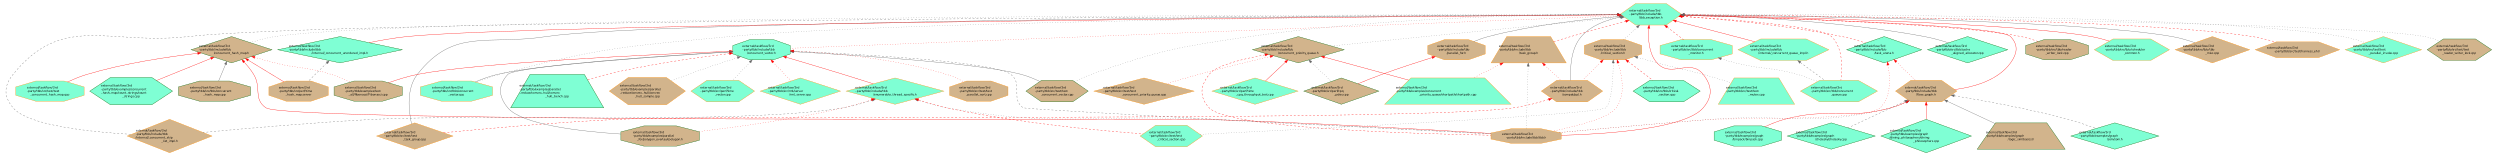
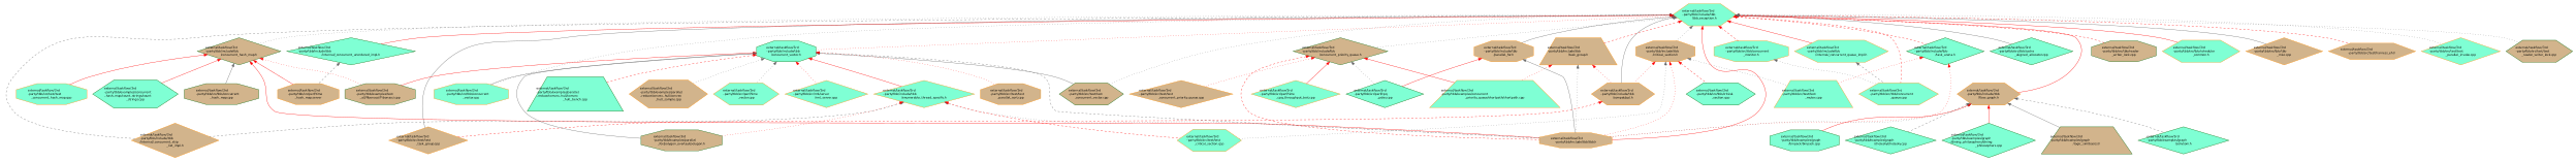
  digraph {
    fontname=Nunito
    node [color=darkorange fillcolor=aquamarine fontname=Nunito fontsize=10 shape=diamond style=filled]
    edge [color=red dir=back fontname=Nunito fontsize=10 labelfontname=Helvetica labelfontsize=10 style=dotted]
    n1 [fontcolor=black height=0.2 label="external/taskflow/3rd\l-party/tbb/include/tbb\l/tbb_exception.h" shape=hexagon width=0.4]
    n2 [fillcolor=tan height=0.2 label="external/taskflow/3rd\l-party/tbb/include/tbb\l/compat/ppl.h" shape=hexagon width=0.4]
    n3 [fillcolor=tan height=0.2 label="external/taskflow/3rd\l-party/tbb/src/test/test\l_task_group.cpp" width=0.4]
    n4 [color=darkgreen fillcolor=tan height=0.2 label="external/taskflow/3rd\l-party/tbb/include/tbb\l/concurrent_hash_map.h" width=0.4]
    n5 [fillcolor=tan height=0.2 label="external/taskflow/3rd\l-party/tbb/include/tbb/tbb.h" shape=octagon width=0.4]
    n6 [color=darkgreen fillcolor=tan height=0.2 label="external/taskflow/3rd\l-party/tbb/include/tbb\l/concurrent_priority_queue.h" width=0.4]
    n7 [color=darkgreen height=0.2 label="external/taskflow/3rd\l-party/tbb/include/tbb\l/concurrent_vector.h" shape=octagon width=0.4]
    n8 [fillcolor=tan height=0.2 label="external/taskflow/3rd\l-party/tbb/include/tbb\l/internal/_concurrent_skip\l_list_impl.h" width=0.4]
    n9 [height=0.2 label="external/taskflow/3rd\l-party/tbb/src/tbb/concurrent\l_vector.cpp" shape=octagon width=0.4]
    n10 [color=darkgreen fillcolor=tan height=0.2 label="external/taskflow/3rd\l-party/tbb/src/test/test\l_concurrent_vector.cpp" shape=hexagon width=0.4]
    n11 [fillcolor=tan height=0.2 label="external/taskflow/3rd\l-party/tbb/include/tbb\l/critical_section.h" shape=octagon width=0.4]
    n12 [fillcolor=tan height=0.2 label="external/taskflow/3rd\l-party/tbb/include/tbb\l/flow_graph.h" shape=hexagon width=0.4]
    n13 [height=0.2 label="external/taskflow/3rd\l-party/tbb/include/tbb\l/internal/_concurrent_queue_impl.h" shape=hexagon width=0.4]
    n14 [height=0.2 label="external/taskflow/3rd\l-party/tbb/src/tbb/concurrent\l_queue.cpp" shape=hexagon width=0.4]
    n15 [color=darkgreen height=0.2 label="external/taskflow/3rd\l-party/tbb/include/tbb\l/internal/_concurrent_unordered_impl.h" width=0.4]
    n16 [fillcolor=tan height=0.2 label="external/taskflow/3rd\l-party/tbb/include/tbb\l/parallel_for.h" shape=octagon width=0.4]
    n17 [color=darkgreen height=0.2 label="external/taskflow/3rd\l-party/tbb/include/tbb\l/task_arena.h" width=0.4]
    n18 [fillcolor=tan height=0.2 label="external/taskflow/3rd\l-party/tbb/include/tbb\l/task_group.h" shape=trapezium width=0.4]
    n19 [color=darkgreen height=0.2 label="external/taskflow/3rd\l-party/tbb/src/tbb/cache\l_aligned_allocator.cpp" width=0.4]
    n20 [height=0.2 label="external/taskflow/3rd\l-party/tbb/src/tbb/concurrent\l_monitor.h" shape=octagon width=0.4]
    n21 [color=darkgreen fillcolor=tan height=0.2 label="external/taskflow/3rd\l-party/tbb/src/tbb/reader\l_writer_lock.cpp" shape=octagon width=0.4]
    n22 [height=0.2 label="external/taskflow/3rd\l-party/tbb/src/tbb/scheduler\l_common.h" shape=hexagon width=0.4]
    n23 [fillcolor=tan height=0.2 label="external/taskflow/3rd\l-party/tbb/src/tbb/tbb\l_misc.cpp" width=0.4]
    n24 [fillcolor=tan height=0.2 label="external/taskflow/3rd\l-party/tbb/src/test/harness_eh.h" shape=hexagon width=0.4]
    n25 [height=0.2 label="external/taskflow/3rd\l-party/tbb/src/test/test\l_parallel_invoke.cpp" width=0.4]
    n26 [color=darkgreen fillcolor=tan height=0.2 label="external/taskflow/3rd\l-party/tbb/src/test/test\l_reader_writer_lock.cpp" shape=hexagon width=0.4]
    n27 [color=darkgreen height=0.2 label="external/taskflow/3rd\l-party/tbb/examples/concurrent\l_hash_map/count_strings/count\l_strings.cpp" shape=hexagon width=0.4]
    n28 [color=darkgreen fillcolor=tan height=0.2 label="external/taskflow/3rd\l-party/tbb/examples/test\l_all/fibonacci/Fibonacci.cpp" shape=octagon width=0.4]
    n29 [fillcolor=tan height=0.2 label="external/taskflow/3rd\l-party/tbb/src/perf/time\l_hash_map.server" shape=octagon width=0.4]
    n30 [color=darkgreen fillcolor=tan height=0.2 label="external/taskflow/3rd\l-party/tbb/src/tbb/concurrent\l_hash_map.cpp" shape=octagon width=0.4]
    n31 [height=0.2 label="external/taskflow/3rd\l-party/tbb/src/test/test\l_concurrent_hash_map.cpp" shape=octagon width=0.4]
    n32 [height=0.2 label="external/taskflow/3rd\l-party/tbb/examples/concurrent\l_priority_queue/shortpath/shortpath.cpp" shape=trapezium width=0.4]
-   n33 [color=darkgreen fillcolor=tan height=0.2 label="external/taskflow/3rd\l-party/tbb/src/perf/cpq\l_pdes.cpp" width=0.4]
+   n33 [color=darkgreen height=0.2 label="external/taskflow/3rd\l-party/tbb/src/perf/cpq\l_pdes.cpp" width=0.4]
    n34 [height=0.2 label="external/taskflow/3rd\l-party/tbb/src/perf/time\l_cpq_throughput_test.cpp" width=0.4]
    n35 [fillcolor=tan height=0.2 label="external/taskflow/3rd\l-party/tbb/src/test/test\l_concurrent_priority_queue.cpp" width=0.4]
    n36 [color=darkgreen fillcolor=tan height=0.2 label="external/taskflow/3rd\l-party/tbb/examples/parallel\l_for/polygon_overlay/rpolygon.h" shape=octagon width=0.4]
    n37 [color=darkgreen height=0.2 label="external/taskflow/3rd\l-party/tbb/examples/parallel\l_reduce/convex_hull/convex\l_hull_bench.cpp" shape=trapezium width=0.4]
    n38 [fillcolor=tan height=0.2 label="external/taskflow/3rd\l-party/tbb/examples/parallel\l_reduce/convex_hull/convex\l_hull_sample.cpp" shape=hexagon width=0.4]
    n39 [height=0.2 label="external/taskflow/3rd\l-party/tbb/include/tbb\l/enumerable_thread_specific.h" width=0.4]
    n40 [height=0.2 label="external/taskflow/3rd\l-party/tbb/src/perf/time\l_vector.cpp" shape=hexagon width=0.4]
    n41 [height=0.2 label="external/taskflow/3rd\l-party/tbb/src/rml/server\l/rml_server.cpp" width=0.4]
    n42 [fillcolor=tan height=0.2 label="external/taskflow/3rd\l-party/tbb/src/test/test\l_parallel_sort.cpp" shape=octagon width=0.4]
    n43 [height=0.2 label="external/taskflow/3rd\l-party/tbb/src/test/test\l_critical_section.cpp" shape=hexagon width=0.4]
    n44 [color=darkgreen height=0.2 label="external/taskflow/3rd\l-party/tbb/src/tbb/critical\l_section.cpp" shape=hexagon width=0.4]
    n45 [height=0.2 label="external/taskflow/3rd\l-party/tbb/src/test/test\l_mutex.cpp" shape=trapezium width=0.4]
    n46 [color=darkgreen height=0.2 label="external/taskflow/3rd\l-party/tbb/examples/graph\l/binpack/binpack.cpp" shape=octagon width=0.4]
    n47 [color=darkgreen height=0.2 label="external/taskflow/3rd\l-party/tbb/examples/graph\l/cholesky/cholesky.cpp" width=0.4]
    n48 [color=darkgreen height=0.2 label="external/taskflow/3rd\l-party/tbb/examples/graph\l/dining_philosophers/dining\l_philosophers.cpp" width=0.4]
    n49 [color=darkgreen fillcolor=tan height=0.2 label="external/taskflow/3rd\l-party/tbb/examples/graph\l/logic_sim/basics.h" shape=trapezium width=0.4]
    n50 [color=darkgreen height=0.2 label="external/taskflow/3rd\l-party/tbb/examples/graph\l/som/som.h" width=0.4]
    n1 -> n2 [color=gray40 style=solid]
    n1 -> n3 [color=gray40 style=solid]
    n1 -> n4 [color=gray40]
    n1 -> n5 [style=solid]
    n1 -> n6 [color=gray40]
    n1 -> n7
    n1 -> n8 [color=gray40 style=dashed]
    n1 -> n9 [color=gray40]
    n1 -> n10 [color=gray40]
    n1 -> n11 [color=gray40]
    n1 -> n12 [style=solid]
    n1 -> n13 [style=solid]
    n1 -> n14 [style=dashed]
    n1 -> n15 [style=solid]
    n1 -> n16 [color=gray40 style=solid]
    n1 -> n17 [style=dashed]
    n1 -> n18 [style=dashed]
    n1 -> n19 [color=gray40 style=solid]
    n1 -> n20 [style=dashed]
    n1 -> n21 [style=dashed]
    n1 -> n22 [style=solid]
    n1 -> n23 [color=gray40 style=solid]
    n1 -> n24 [style=dashed]
    n1 -> n25 [color=gray40]
    n1 -> n26 [color=gray40]
    n2 -> n3 [style=dashed]
    n4 -> n5 [style=solid]
    n4 -> n27 [style=solid]
    n4 -> n28
    n4 -> n29 [style=solid]
    n4 -> n30 [color=gray40 style=solid]
    n4 -> n31 [style=solid]
    n6 -> n5 [style=dashed]
    n6 -> n32 [style=solid]
    n6 -> n33 [color=gray40]
    n6 -> n34 [style=solid]
    n6 -> n35
    n7 -> n5 [color=gray40 style=dashed]
    n7 -> n9 [color=gray40 style=solid]
    n7 -> n10 [color=gray40 style=solid]
    n7 -> n28 [style=solid]
    n7 -> n36 [color=gray40 style=solid]
    n7 -> n37 [style=dashed]
    n7 -> n38 [color=gray40]
    n7 -> n39 [style=solid]
    n7 -> n40 [color=gray40]
    n7 -> n41
    n7 -> n42
    n11 -> n2
    n11 -> n5
    n11 -> n43 [color=gray40]
    n11 -> n44 [style=dashed]
    n11 -> n45 [color=gray40]
    n12 -> n5 [color=gray40]
    n12 -> n46 [style=solid]
    n12 -> n47 [color=gray40 style=dashed]
    n12 -> n48 [style=solid]
    n12 -> n49 [color=gray40 style=solid]
    n12 -> n50 [color=gray40 style=dashed]
    n13 -> n14 [color=gray40 style=dashed]
    n15 -> n29 [color=gray40 style=dashed]
+   n16 -> n5 [color=gray40 style=solid]
    n16 -> n33 [style=solid]
    n17 -> n5
-   n17 -> n12
+   n17 -> n45
    n18 -> n2
    n18 -> n5 [color=gray40]
    n18 -> n32
    n20 -> n14 [color=gray40]
    n39 -> n5 [color=gray40]
    n39 -> n8 [color=gray40 style=dashed]
    n39 -> n36
    n39 -> n43 [style=dashed]
  }
